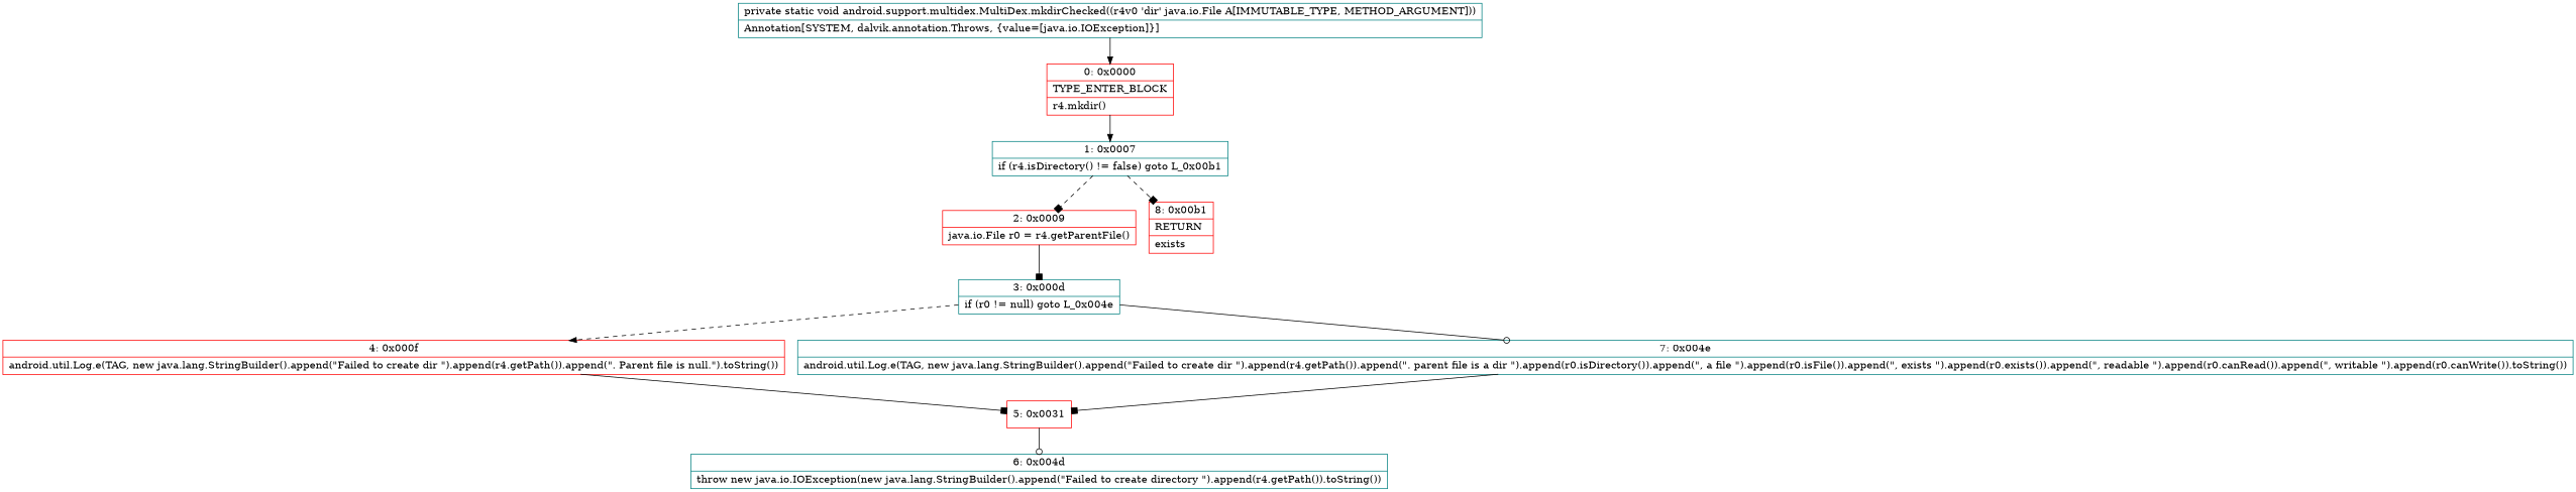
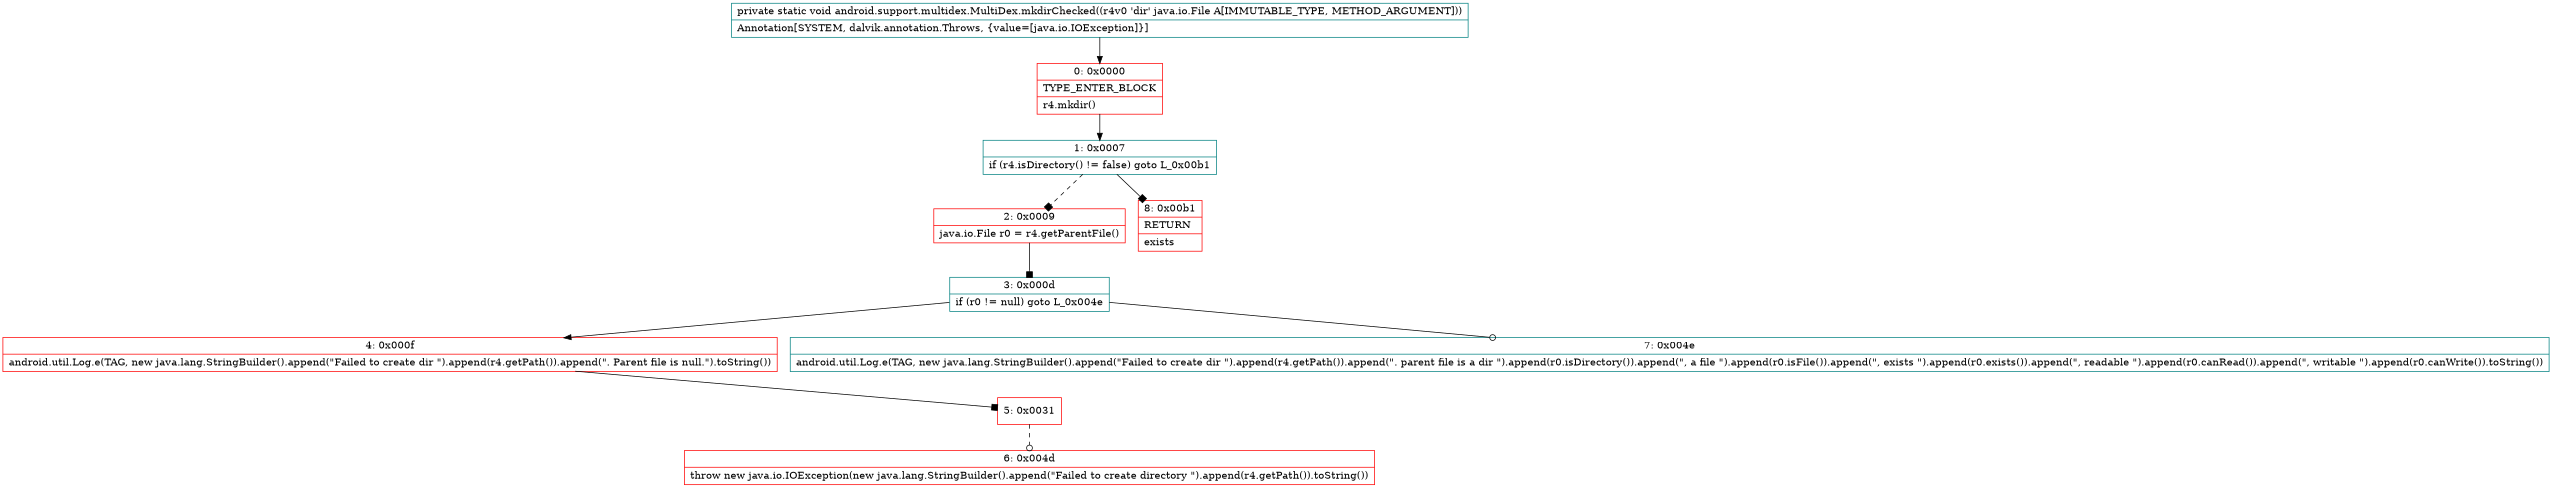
  digraph {
    node [color=red shape=record]
    edge [arrowhead=box]
    n1 [label="{0\:\ 0x0000|TYPE_ENTER_BLOCK\l|r4.mkdir()\l}"]
    n2 [color=teal label="{1\:\ 0x0007|if (r4.isDirectory() != false) goto L_0x00b1\l}"]
    n3 [label="{2\:\ 0x0009|java.io.File r0 = r4.getParentFile()\l}"]
    n4 [label="{8\:\ 0x00b1|RETURN\l|exists\l}"]
    n5 [color=teal label="{3\:\ 0x000d|if (r0 != null) goto L_0x004e\l}"]
    n6 [label="{4\:\ 0x000f|android.util.Log.e(TAG, new java.lang.StringBuilder().append(\"Failed to create dir \").append(r4.getPath()).append(\". Parent file is null.\").toString())\l}"]
    n7 [color=teal label="{7\:\ 0x004e|android.util.Log.e(TAG, new java.lang.StringBuilder().append(\"Failed to create dir \").append(r4.getPath()).append(\". parent file is a dir \").append(r0.isDirectory()).append(\", a file \").append(r0.isFile()).append(\", exists \").append(r0.exists()).append(\", readable \").append(r0.canRead()).append(\", writable \").append(r0.canWrite()).toString())\l}"]
    n8 [label="{5\:\ 0x0031}"]
-   n9 [color=teal label="{6\:\ 0x004d|throw new java.io.IOException(new java.lang.StringBuilder().append(\"Failed to create directory \").append(r4.getPath()).toString())\l}"]
+   n9 [label="{6\:\ 0x004d|throw new java.io.IOException(new java.lang.StringBuilder().append(\"Failed to create directory \").append(r4.getPath()).toString())\l}"]
    n10 [color=teal label="{private static void android.support.multidex.MultiDex.mkdirChecked((r4v0 'dir' java.io.File A[IMMUTABLE_TYPE, METHOD_ARGUMENT]))  | Annotation[SYSTEM, dalvik.annotation.Throws, \{value=[java.io.IOException]\}]\l}"]
    n1 -> n2 [arrowhead=normal]
    n2 -> n3 [style=dashed]
-   n2 -> n4 [style=dashed]
+   n2 -> n4
    n3 -> n5
-   n5 -> n6 [arrowhead=normal style=dashed]
+   n5 -> n6 [arrowhead=normal style=solid]
    n5 -> n7 [arrowhead=odot]
    n6 -> n8
-   n7 -> n8
-   n8 -> n9 [arrowhead=odot]
+   n8 -> n9 [arrowhead=odot style=dashed]
    n10 -> n1 [arrowhead=normal]
  }
